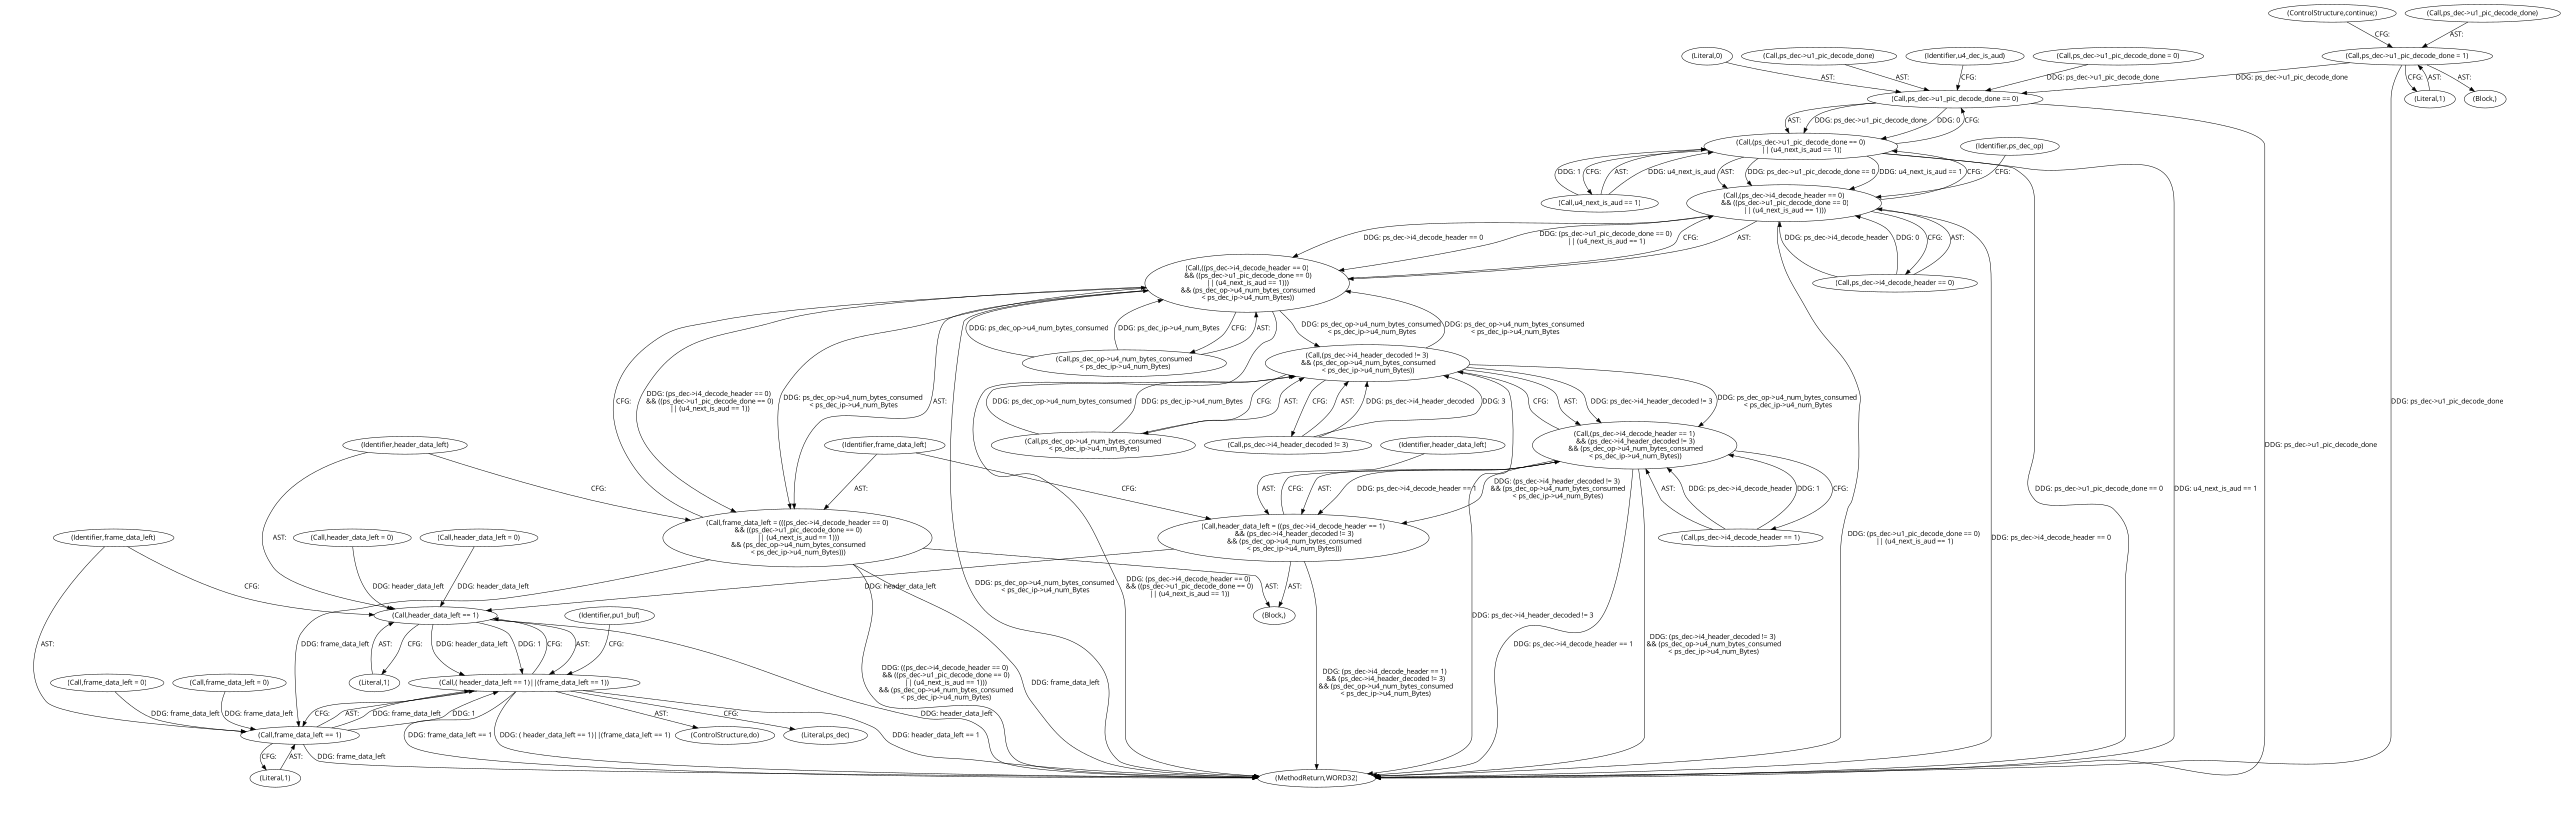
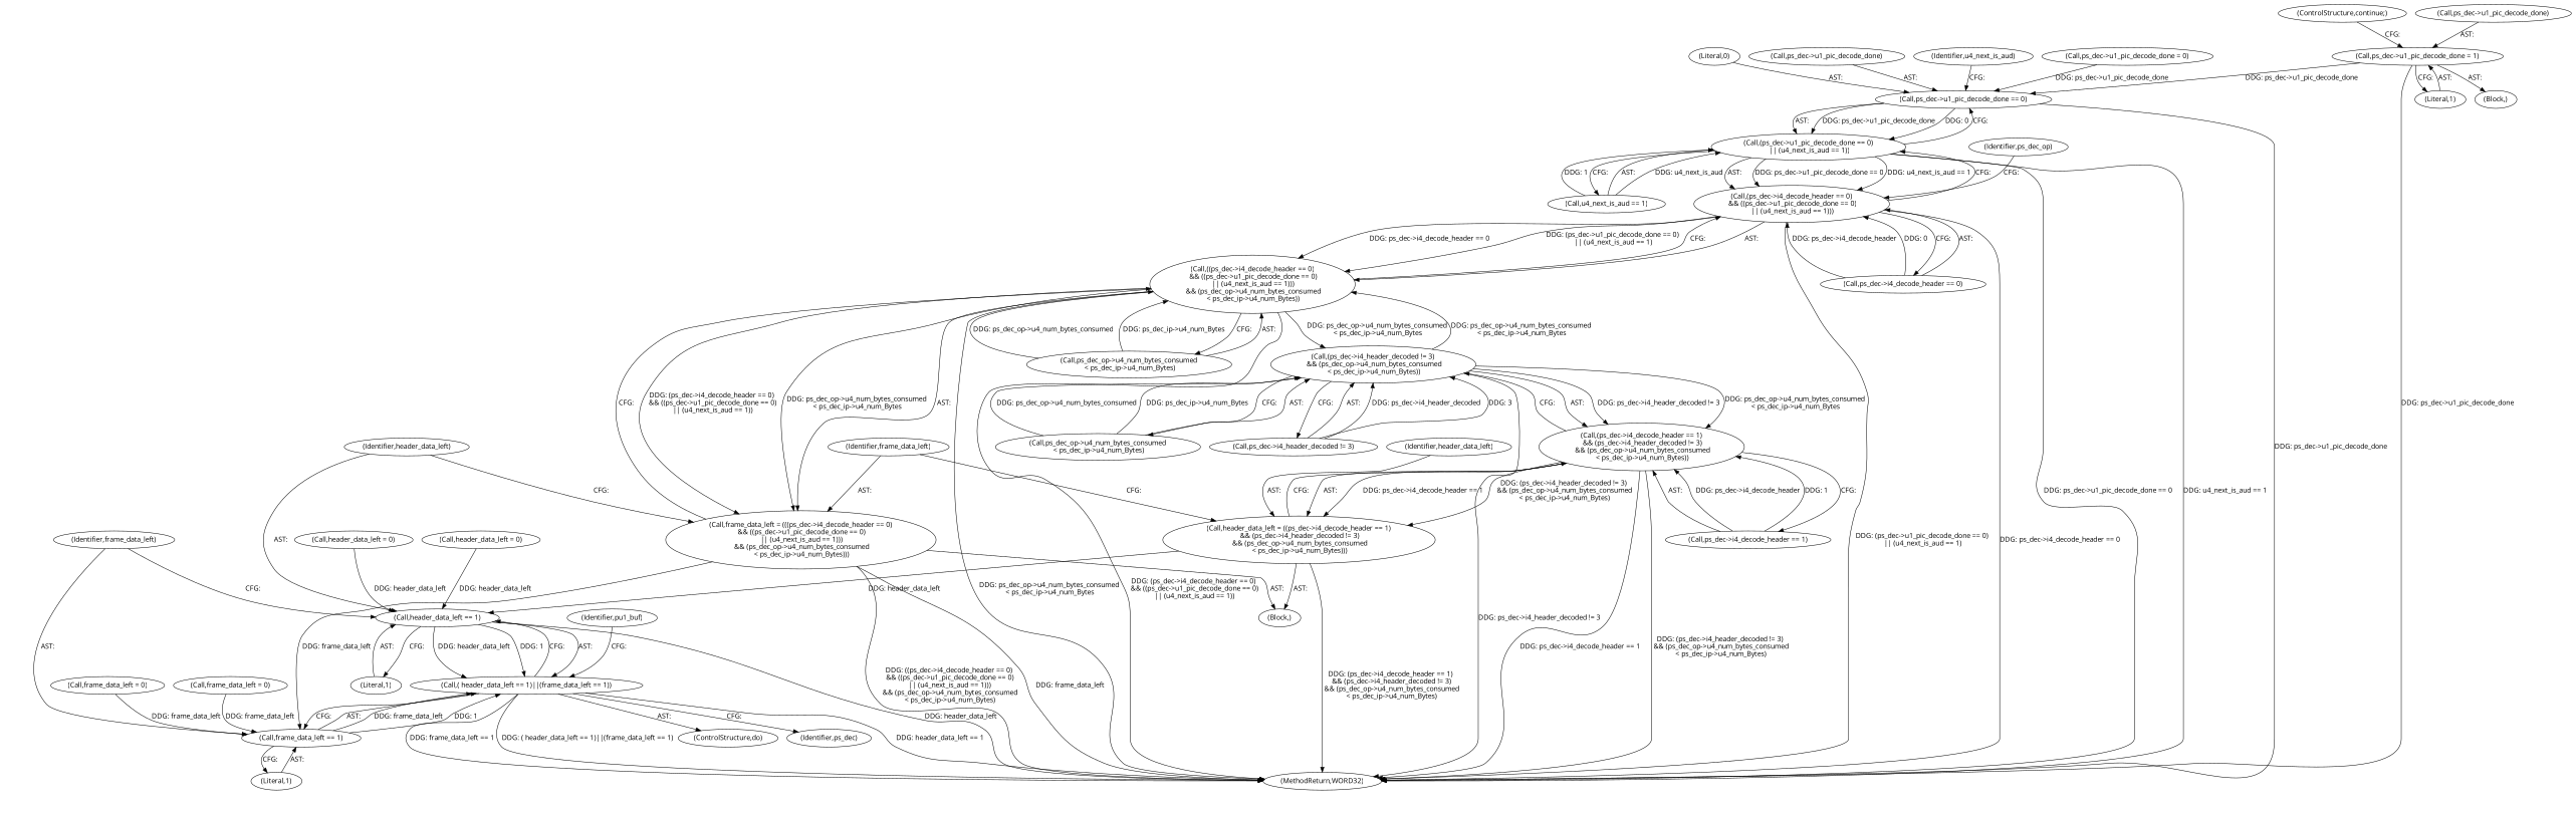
  digraph {
    fontname="Open Sans"
    node [fontname="Open Sans"]
    edge [fontname="Open Sans"]
    n1 [label="(Call,ps_dec->u1_pic_decode_done = 1)"]
    n2 [label="(Call,ps_dec->u1_pic_decode_done == 0)"]
    n3 [label="(MethodReturn,WORD32)"]
    n4 [label="(Literal,1)"]
    n5 [label="(Block,)"]
    n6 [label="(Call,(ps_dec->u1_pic_decode_done == 0)\n || (u4_next_is_aud == 1))"]
    n7 [label="(Call,(ps_dec->i4_decode_header == 0)\n && ((ps_dec->u1_pic_decode_done == 0)\n || (u4_next_is_aud == 1)))"]
    n8 [label="(Call,u4_next_is_aud == 1)"]
    n9 [label="(Literal,0)"]
    n10 [label="(Call,((ps_dec->i4_decode_header == 0)\n && ((ps_dec->u1_pic_decode_done == 0)\n || (u4_next_is_aud == 1)))\n && (ps_dec_op->u4_num_bytes_consumed\n < ps_dec_ip->u4_num_Bytes))"]
    n11 [label="(Call,ps_dec->i4_decode_header == 0)"]
    n12 [label="(Call,(ps_dec->i4_header_decoded != 3)\n && (ps_dec_op->u4_num_bytes_consumed\n < ps_dec_ip->u4_num_Bytes))"]
    n13 [label="(Call,frame_data_left = (((ps_dec->i4_decode_header == 0)\n && ((ps_dec->u1_pic_decode_done == 0)\n || (u4_next_is_aud == 1)))\n && (ps_dec_op->u4_num_bytes_consumed\n < ps_dec_ip->u4_num_Bytes)))"]
    n14 [label="(Call,ps_dec_op->u4_num_bytes_consumed\n < ps_dec_ip->u4_num_Bytes)"]
    n15 [label="(Call,(ps_dec->i4_decode_header == 1)\n && (ps_dec->i4_header_decoded != 3)\n && (ps_dec_op->u4_num_bytes_consumed\n < ps_dec_ip->u4_num_Bytes))"]
    n16 [label="(Call,ps_dec->i4_header_decoded != 3)"]
    n17 [label="(Call,ps_dec_op->u4_num_bytes_consumed\n < ps_dec_ip->u4_num_Bytes)"]
    n18 [label="(Block,)"]
    n19 [label="(Call,frame_data_left == 1)"]
    n20 [label="(Call,header_data_left = ((ps_dec->i4_decode_header == 1)\n && (ps_dec->i4_header_decoded != 3)\n && (ps_dec_op->u4_num_bytes_consumed\n < ps_dec_ip->u4_num_Bytes)))"]
    n21 [label="(Call,ps_dec->i4_decode_header == 1)"]
    n22 [label="(Call,header_data_left == 1)"]
    n23 [label="(Call,( header_data_left == 1)||(frame_data_left == 1))"]
    n24 [label="(Literal,1)"]
    n25 [label="(ControlStructure,do)"]
-   n26 [label="(Literal,ps_dec)"]
+   n26 [label="(Identifier,ps_dec)"]
    n27 [label="(Literal,1)"]
    n28 [label="(Call,ps_dec->u1_pic_decode_done)"]
    n29 [label="(Identifier,header_data_left)"]
    n30 [label="(Identifier,frame_data_left)"]
-   n31 [label="(Identifier,u4_dec_is_aud)"]
+   n31 [label="(Identifier,u4_next_is_aud)"]
    n32 [label="(Call,frame_data_left = 0)"]
    n33 [label="(Identifier,header_data_left)"]
    n34 [label="(Identifier,pu1_buf)"]
    n35 [label="(Call,header_data_left = 0)"]
    n36 [label="(ControlStructure,continue;)"]
    n37 [label="(Call,ps_dec->u1_pic_decode_done = 0)"]
    n38 [label="(Identifier,ps_dec_op)"]
    n39 [label="(Call,ps_dec->u1_pic_decode_done)"]
    n40 [label="(Call,frame_data_left = 0)"]
    n41 [label="(Call,header_data_left = 0)"]
    n42 [label="(Identifier,frame_data_left)"]
    n1 -> n2 [label="DDG: ps_dec->u1_pic_decode_done"]
    n1 -> n3 [label="DDG: ps_dec->u1_pic_decode_done"]
    n1 -> n4 [label="CFG: "]
    n1 -> n5 [label="AST: "]
    n2 -> n3 [label="DDG: ps_dec->u1_pic_decode_done"]
    n2 -> n6 [label="AST: "]
    n2 -> n6 [label="DDG: ps_dec->u1_pic_decode_done"]
    n2 -> n6 [label="DDG: 0"]
    n4 -> n1 [label="AST: "]
    n6 -> n2 [label="CFG: "]
    n6 -> n3 [label="DDG: ps_dec->u1_pic_decode_done == 0"]
    n6 -> n3 [label="DDG: u4_next_is_aud == 1"]
    n6 -> n7 [label="AST: "]
    n6 -> n7 [label="DDG: ps_dec->u1_pic_decode_done == 0"]
    n6 -> n7 [label="DDG: u4_next_is_aud == 1"]
    n6 -> n8 [label="CFG: "]
    n7 -> n3 [label="DDG: ps_dec->i4_decode_header == 0"]
    n7 -> n3 [label="DDG: (ps_dec->u1_pic_decode_done == 0)\n || (u4_next_is_aud == 1)"]
    n7 -> n6 [label="CFG: "]
    n7 -> n10 [label="AST: "]
    n7 -> n10 [label="DDG: ps_dec->i4_decode_header == 0"]
    n7 -> n10 [label="DDG: (ps_dec->u1_pic_decode_done == 0)\n || (u4_next_is_aud == 1)"]
    n7 -> n11 [label="CFG: "]
    n8 -> n6 [label="AST: "]
    n8 -> n6 [label="DDG: u4_next_is_aud"]
    n8 -> n6 [label="DDG: 1"]
    n9 -> n2 [label="AST: "]
    n10 -> n3 [label="DDG: ps_dec_op->u4_num_bytes_consumed\n < ps_dec_ip->u4_num_Bytes"]
    n10 -> n3 [label="DDG: (ps_dec->i4_decode_header == 0)\n && ((ps_dec->u1_pic_decode_done == 0)\n || (u4_next_is_aud == 1))"]
    n10 -> n7 [label="CFG: "]
    n10 -> n12 [label="DDG: ps_dec_op->u4_num_bytes_consumed\n < ps_dec_ip->u4_num_Bytes"]
    n10 -> n13 [label="AST: "]
    n10 -> n13 [label="DDG: (ps_dec->i4_decode_header == 0)\n && ((ps_dec->u1_pic_decode_done == 0)\n || (u4_next_is_aud == 1))"]
    n10 -> n13 [label="DDG: ps_dec_op->u4_num_bytes_consumed\n < ps_dec_ip->u4_num_Bytes"]
    n10 -> n14 [label="CFG: "]
    n11 -> n7 [label="AST: "]
    n11 -> n7 [label="DDG: ps_dec->i4_decode_header"]
    n11 -> n7 [label="DDG: 0"]
    n12 -> n3 [label="DDG: ps_dec->i4_header_decoded != 3"]
    n12 -> n10 [label="DDG: ps_dec_op->u4_num_bytes_consumed\n < ps_dec_ip->u4_num_Bytes"]
    n12 -> n15 [label="AST: "]
    n12 -> n15 [label="DDG: ps_dec->i4_header_decoded != 3"]
    n12 -> n15 [label="DDG: ps_dec_op->u4_num_bytes_consumed\n < ps_dec_ip->u4_num_Bytes"]
    n12 -> n16 [label="CFG: "]
    n12 -> n17 [label="CFG: "]
    n13 -> n3 [label="DDG: ((ps_dec->i4_decode_header == 0)\n && ((ps_dec->u1_pic_decode_done == 0)\n || (u4_next_is_aud == 1)))\n && (ps_dec_op->u4_num_bytes_consumed\n < ps_dec_ip->u4_num_Bytes)"]
    n13 -> n3 [label="DDG: frame_data_left"]
    n13 -> n10 [label="CFG: "]
    n13 -> n18 [label="AST: "]
    n13 -> n19 [label="DDG: frame_data_left"]
    n14 -> n10 [label="AST: "]
    n14 -> n10 [label="DDG: ps_dec_op->u4_num_bytes_consumed"]
    n14 -> n10 [label="DDG: ps_dec_ip->u4_num_Bytes"]
    n15 -> n3 [label="DDG: ps_dec->i4_decode_header == 1"]
    n15 -> n3 [label="DDG: (ps_dec->i4_header_decoded != 3)\n && (ps_dec_op->u4_num_bytes_consumed\n < ps_dec_ip->u4_num_Bytes)"]
    n15 -> n12 [label="CFG: "]
    n15 -> n20 [label="AST: "]
    n15 -> n20 [label="DDG: ps_dec->i4_decode_header == 1"]
    n15 -> n20 [label="DDG: (ps_dec->i4_header_decoded != 3)\n && (ps_dec_op->u4_num_bytes_consumed\n < ps_dec_ip->u4_num_Bytes)"]
    n15 -> n21 [label="CFG: "]
    n16 -> n12 [label="AST: "]
    n16 -> n12 [label="DDG: ps_dec->i4_header_decoded"]
    n16 -> n12 [label="DDG: 3"]
    n17 -> n12 [label="AST: "]
    n17 -> n12 [label="DDG: ps_dec_op->u4_num_bytes_consumed"]
    n17 -> n12 [label="DDG: ps_dec_ip->u4_num_Bytes"]
-   n19 -> n3 [label="DDG: frame_data_left"]
    n19 -> n23 [label="AST: "]
    n19 -> n23 [label="DDG: frame_data_left"]
    n19 -> n23 [label="DDG: 1"]
    n19 -> n27 [label="CFG: "]
    n20 -> n3 [label="DDG: (ps_dec->i4_decode_header == 1)\n && (ps_dec->i4_header_decoded != 3)\n && (ps_dec_op->u4_num_bytes_consumed\n < ps_dec_ip->u4_num_Bytes)"]
    n20 -> n15 [label="CFG: "]
    n20 -> n18 [label="AST: "]
    n20 -> n22 [label="DDG: header_data_left"]
    n21 -> n15 [label="AST: "]
    n21 -> n15 [label="DDG: ps_dec->i4_decode_header"]
    n21 -> n15 [label="DDG: 1"]
    n22 -> n3 [label="DDG: header_data_left"]
    n22 -> n23 [label="AST: "]
    n22 -> n23 [label="DDG: header_data_left"]
    n22 -> n23 [label="DDG: 1"]
    n22 -> n24 [label="CFG: "]
    n23 -> n3 [label="DDG: ( header_data_left == 1)||(frame_data_left == 1)"]
    n23 -> n3 [label="DDG: header_data_left == 1"]
    n23 -> n3 [label="DDG: frame_data_left == 1"]
    n23 -> n19 [label="CFG: "]
    n23 -> n22 [label="CFG: "]
    n23 -> n25 [label="AST: "]
    n23 -> n26 [label="CFG: "]
    n24 -> n22 [label="AST: "]
    n27 -> n19 [label="AST: "]
    n28 -> n2 [label="AST: "]
    n29 -> n13 [label="CFG: "]
    n29 -> n22 [label="AST: "]
    n30 -> n19 [label="AST: "]
    n30 -> n22 [label="CFG: "]
    n31 -> n2 [label="CFG: "]
    n32 -> n19 [label="DDG: frame_data_left"]
    n33 -> n20 [label="AST: "]
    n34 -> n23 [label="CFG: "]
    n35 -> n22 [label="DDG: header_data_left"]
    n36 -> n1 [label="CFG: "]
    n37 -> n2 [label="DDG: ps_dec->u1_pic_decode_done"]
    n38 -> n7 [label="CFG: "]
    n39 -> n1 [label="AST: "]
    n40 -> n19 [label="DDG: frame_data_left"]
    n41 -> n22 [label="DDG: header_data_left"]
    n42 -> n13 [label="AST: "]
    n42 -> n20 [label="CFG: "]
  }
